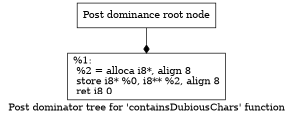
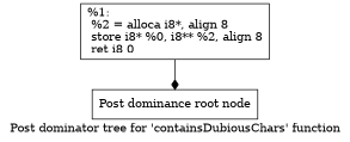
  digraph {
    label="Post dominator tree for 'containsDubiousChars' function"
    node [shape=record]
    n1 [label="{Post dominance root node}"]
    n2 [label="{%1:\l  %2 = alloca i8*, align 8\l  store i8* %0, i8** %2, align 8\l  ret i8 0\l}"]
-   n1 -> n2 [arrowhead=diamond]
+   n2 -> n1 [arrowhead=diamond]
  }
